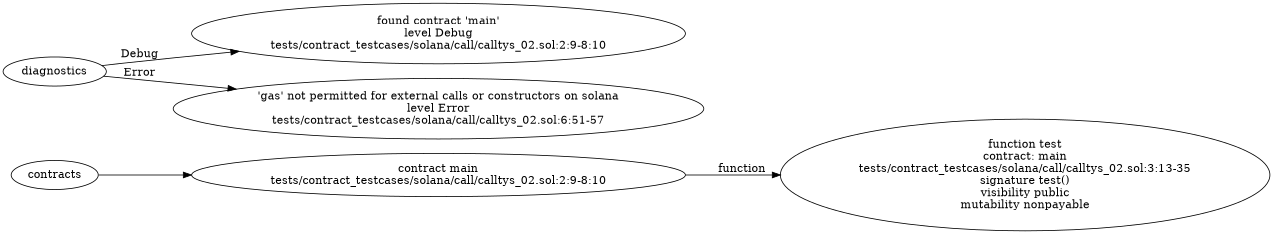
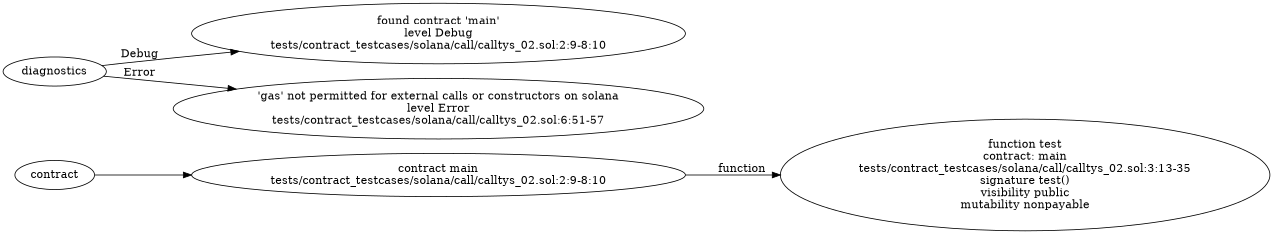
  strict digraph {
    rankdir=LR
    n1 [label="contract main\ntests/contract_testcases/solana/call/calltys_02.sol:2:9-8:10"]
    n2 [label="function test\ncontract: main\ntests/contract_testcases/solana/call/calltys_02.sol:3:13-35\nsignature test()\nvisibility public\nmutability nonpayable"]
    n3 [label="found contract 'main'\nlevel Debug\ntests/contract_testcases/solana/call/calltys_02.sol:2:9-8:10"]
    n4 [label="'gas' not permitted for external calls or constructors on solana\nlevel Error\ntests/contract_testcases/solana/call/calltys_02.sol:6:51-57"]
-   contracts
+   contracts [label=contract]
    diagnostics
    n1 -> n2 [label=function]
    contracts -> n1
    diagnostics -> n3 [label=Debug]
    diagnostics -> n4 [label=Error]
  }
